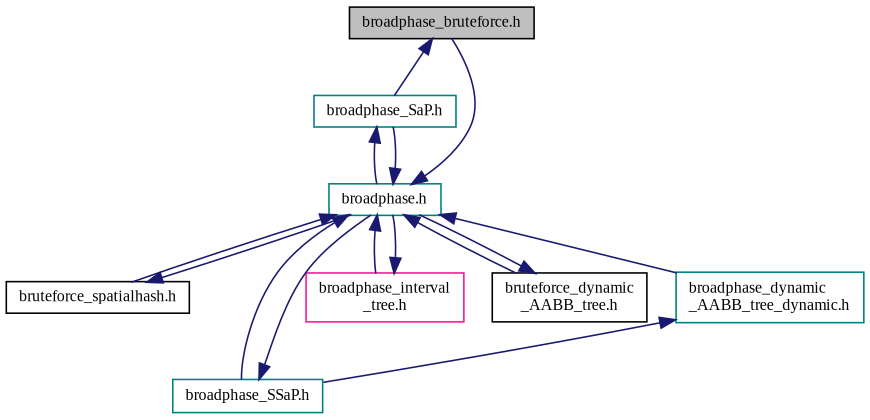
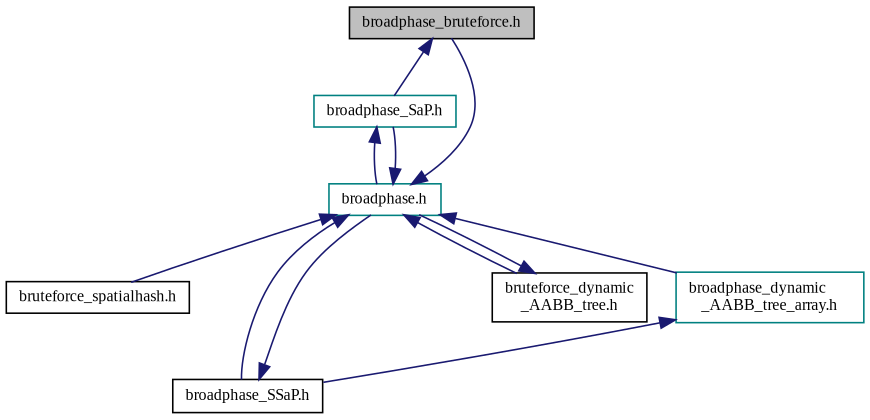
  digraph {
    fontname="Liberation Serif"
    node [color=black fillcolor=white fontname="Liberation Serif" fontsize=10 shape=record style=filled]
    edge [color=midnightblue dir=back fontname="Liberation Serif" fontsize=10 labelfontname=FreeSans labelfontsize=10 style=solid]
    n1 [fillcolor=grey75 fontcolor=black height=0.2 label="broadphase_bruteforce.h" width=0.4]
    n2 [color=teal height=0.2 label="broadphase_SaP.h" width=0.4]
    n3 [color=teal height=0.2 label="broadphase.h" width=0.4]
    n4 [height=0.2 label="bruteforce_spatialhash.h" width=0.4]
-   n5 [color=teal height=0.2 label="broadphase_SSaP.h" width=0.4]
-   n6 [color=deeppink height=0.2 label="broadphase_interval\l_tree.h" width=0.4]
+   n5 [height=0.2 label="broadphase_SSaP.h" width=0.4]
    n7 [height=0.2 label="bruteforce_dynamic\l_AABB_tree.h" width=0.4]
-   n8 [color=teal height=0.2 label="broadphase_dynamic\l_AABB_tree_dynamic.h" width=0.4]
+   n8 [color=teal height=0.2 label="broadphase_dynamic\l_AABB_tree_array.h" width=0.4]
    n1 -> n2
    n2 -> n3
    n3 -> n1
    n3 -> n2
    n3 -> n4
    n3 -> n5
-   n3 -> n6
    n3 -> n7
    n3 -> n8
-   n4 -> n3
    n5 -> n3
-   n6 -> n3
    n7 -> n3
    n8 -> n5
  }
